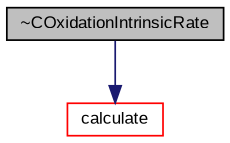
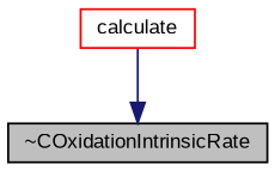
  digraph {
    rankdir=TB
    fontname="Liberation Sans"
    node [fontname="Liberation Sans" fontsize=10 shape=record]
    n1 [color=black fillcolor=grey75 fontcolor=black height=0.2 label="~COxidationIntrinsicRate" style=filled width=0.4]
    n2 [color=red height=0.2 label=calculate width=0.4]
-   n1 -> n2 [color=midnightblue fontname="Liberation Sans" fontsize=10 labelfontname=Helvetica labelfontsize=10 style=solid]
+   n2 -> n1 [color=midnightblue fontname="Liberation Sans" fontsize=10 labelfontname=Helvetica labelfontsize=10 style=solid]
  }
